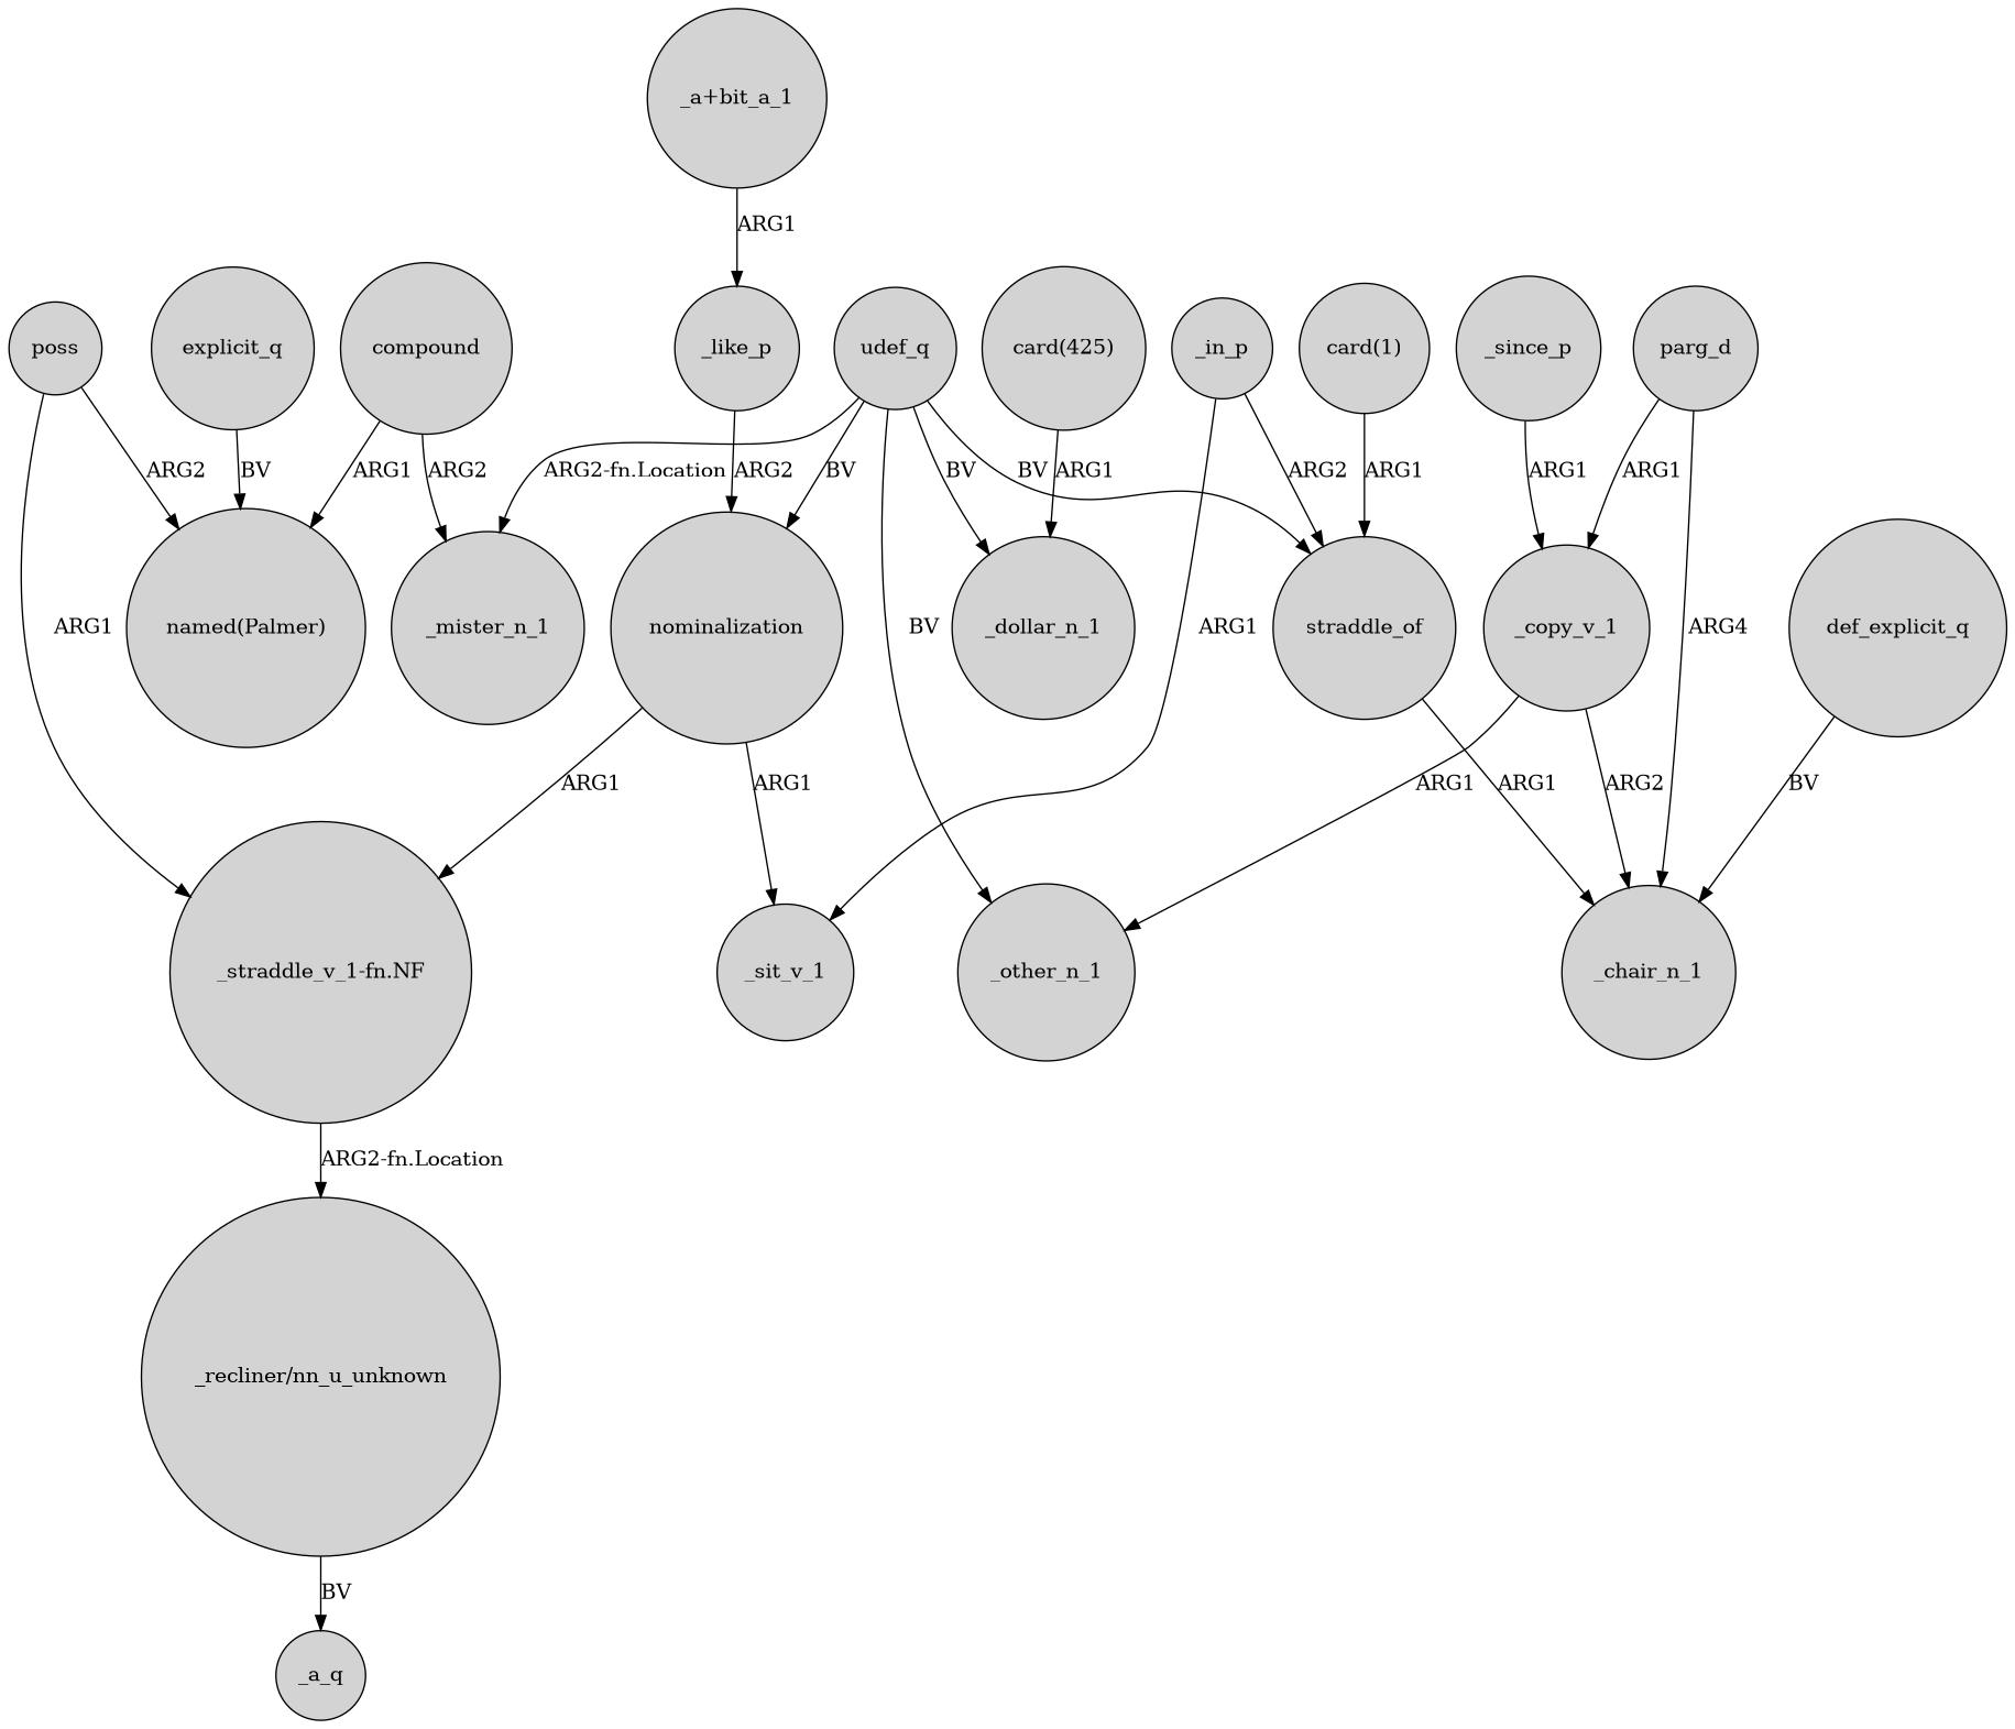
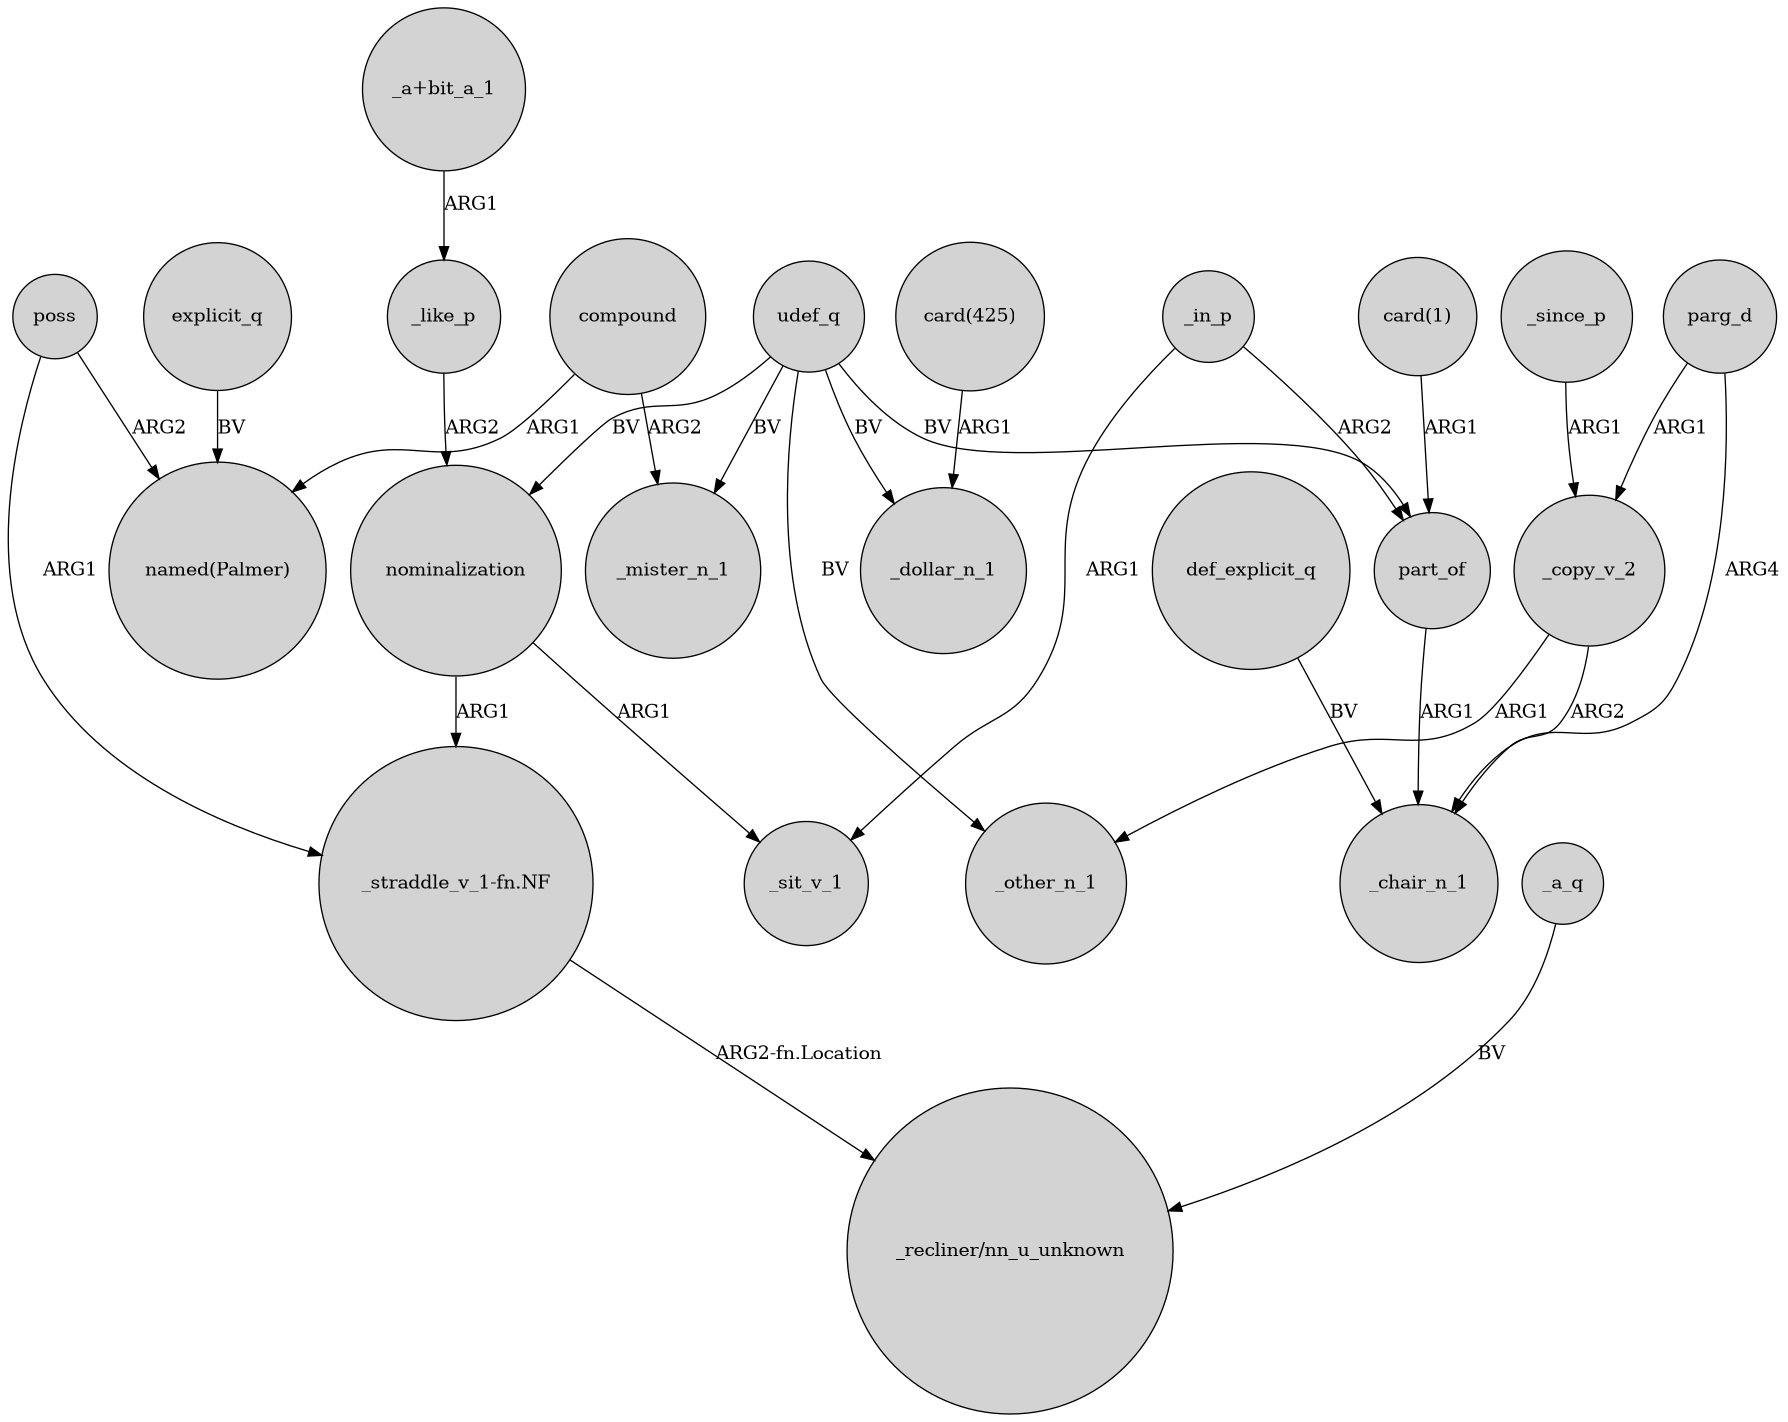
  digraph {
    node [shape=circle style=filled]
    nominalization
    _sit_v_1
    "_straddle_v_1-fn.NF"
    "_recliner/nn_u_unknown"
    poss
    "named(Palmer)"
    udef_q
-   part_of [label=straddle_of]
+   part_of
    _dollar_n_1
    _mister_n_1
    _other_n_1
    _chair_n_1
    "card(425)"
    _in_p
    compound
-   _copy_v_1
+   _copy_v_1 [label=_copy_v_2]
    _a_q
    n18 [label=explicit_q]
    "_a+bit_a_1"
    _like_p
    parg_d
    "card(1)"
    def_explicit_q
    _since_p
    nominalization -> _sit_v_1 [label=ARG1]
    nominalization -> "_straddle_v_1-fn.NF" [label=ARG1]
    "_straddle_v_1-fn.NF" -> "_recliner/nn_u_unknown" [label="ARG2-fn.Location"]
    poss -> "_straddle_v_1-fn.NF" [label=ARG1]
    poss -> "named(Palmer)" [label=ARG2]
    udef_q -> nominalization [label=BV]
    udef_q -> part_of [label=BV]
    udef_q -> _dollar_n_1 [label=BV]
-   udef_q -> _mister_n_1 [label="ARG2-fn.Location"]
+   udef_q -> _mister_n_1 [label=BV]
    udef_q -> _other_n_1 [label=BV]
    part_of -> _chair_n_1 [label=ARG1]
    "card(425)" -> _dollar_n_1 [label=ARG1]
    _in_p -> _sit_v_1 [label=ARG1]
    _in_p -> part_of [label=ARG2]
    compound -> "named(Palmer)" [label=ARG1]
    compound -> _mister_n_1 [label=ARG2]
    _copy_v_1 -> _other_n_1 [label=ARG1]
    _copy_v_1 -> _chair_n_1 [label=ARG2]
-   "_recliner/nn_u_unknown" -> _a_q [label=BV]
+   _a_q -> "_recliner/nn_u_unknown" [label=BV]
    n18 -> "named(Palmer)" [label=BV]
    "_a+bit_a_1" -> _like_p [label=ARG1]
    _like_p -> nominalization [label=ARG2]
    parg_d -> _chair_n_1 [label=ARG4]
    parg_d -> _copy_v_1 [label=ARG1]
    "card(1)" -> part_of [label=ARG1]
    def_explicit_q -> _chair_n_1 [label=BV]
    _since_p -> _copy_v_1 [label=ARG1]
  }
